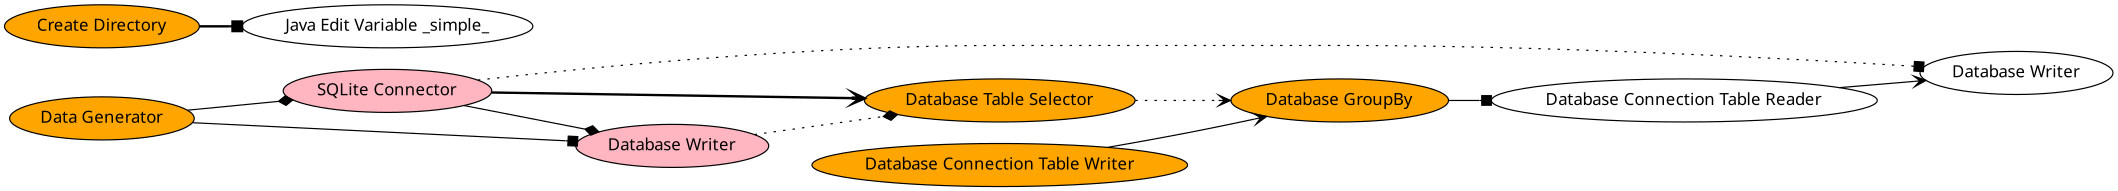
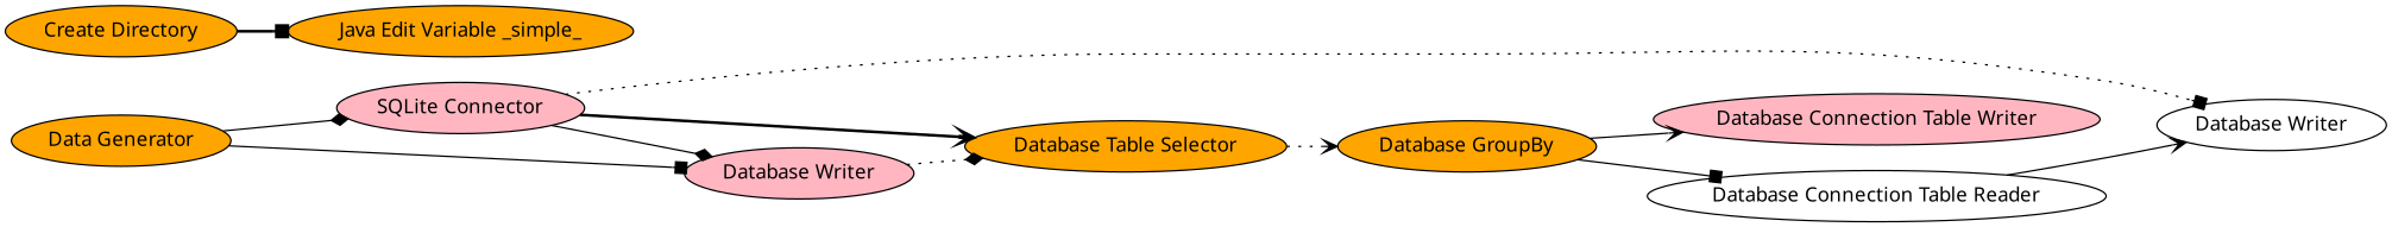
  digraph {
    fontname="Noto Sans"
    rankdir=LR
    node [fillcolor=orange fontname="Noto Sans" style=filled]
    edge [arrowhead=vee fontname="Noto Sans" style=solid]
    n1 [label="Database GroupBy"]
-   n2 [label="Database Connection Table Writer"]
+   n2 [fillcolor=lightpink label="Database Connection Table Writer"]
    n3 [fillcolor=white label="Database Connection Table Reader"]
    n4 [fillcolor=white label="Database Writer"]
    n5 [label="Create Directory"]
-   n6 [fillcolor=white label="Java Edit Variable _simple_"]
+   n6 [label="Java Edit Variable _simple_"]
    n7 [fillcolor=lightpink label="SQLite Connector"]
    n8 [fillcolor=lightpink label="Database Writer"]
    n9 [label="Database Table Selector"]
    n10 [label="Data Generator"]
-   n2 -> n1
+   n1 -> n2
    n1 -> n3 [arrowhead=box]
    n3 -> n4
    n5 -> n6 [arrowhead=box style=bold]
    n7 -> n4 [arrowhead=box style=dotted]
    n7 -> n8 [arrowhead=diamond]
    n7 -> n9 [style=bold]
    n8 -> n9 [arrowhead=diamond style=dotted]
    n9 -> n1 [style=dotted]
    n10 -> n7 [arrowhead=diamond]
    n10 -> n8 [arrowhead=box]
  }
